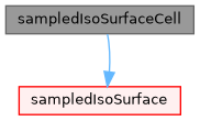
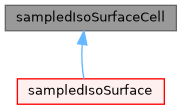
  digraph {
    node [fontname=Helvetica fontsize=10 shape=box style=filled]
    n1 [color=gray40 fillcolor=grey60 fontcolor=black height=0.2 label=sampledIsoSurfaceCell width=0.4]
    n2 [color=red fillcolor="#FFF0F0" height=0.2 label=sampledIsoSurface width=0.4]
-   n2 -> n1 [color=steelblue1 dir=back fontname=Helvetica fontsize=10 labelfontname=Helvetica labelfontsize=10 style=solid]
+   n1 -> n2 [color=steelblue1 dir=back fontname=Helvetica fontsize=10 labelfontname=Helvetica labelfontsize=10 style=solid]
  }
